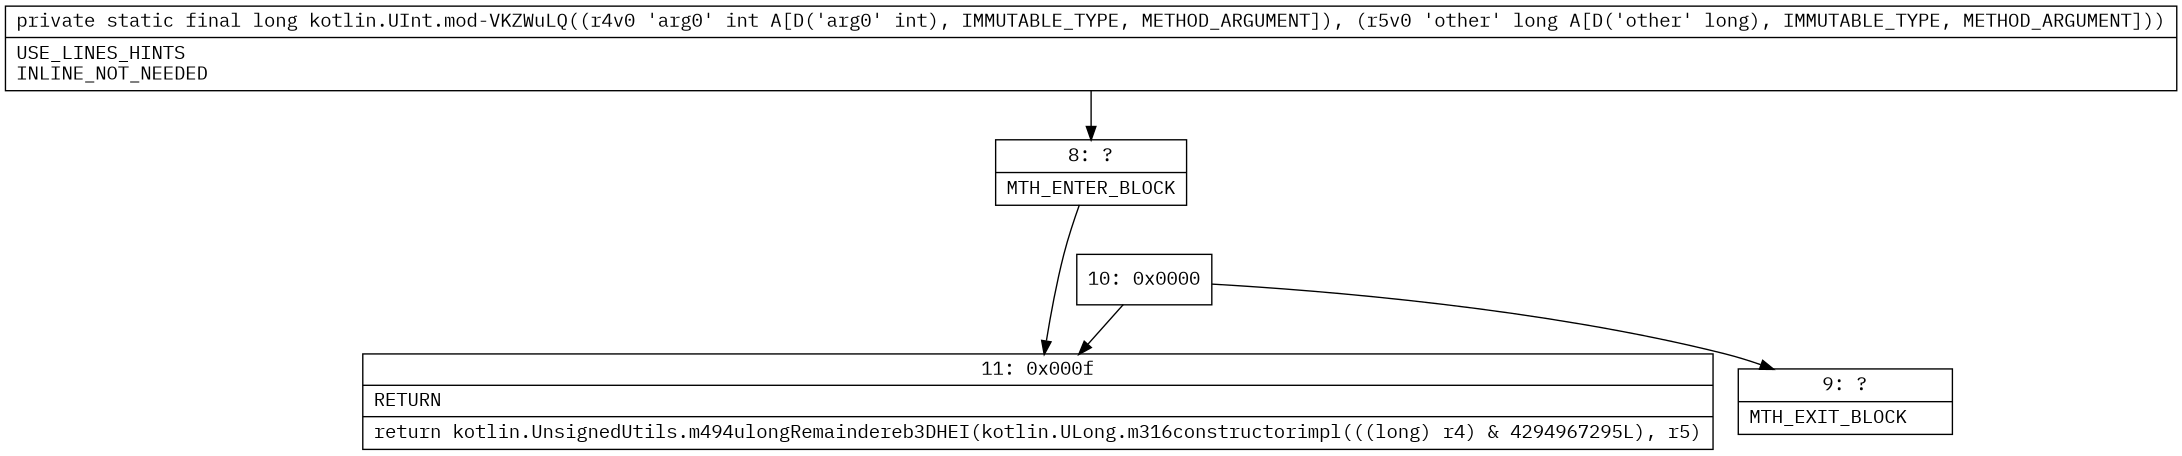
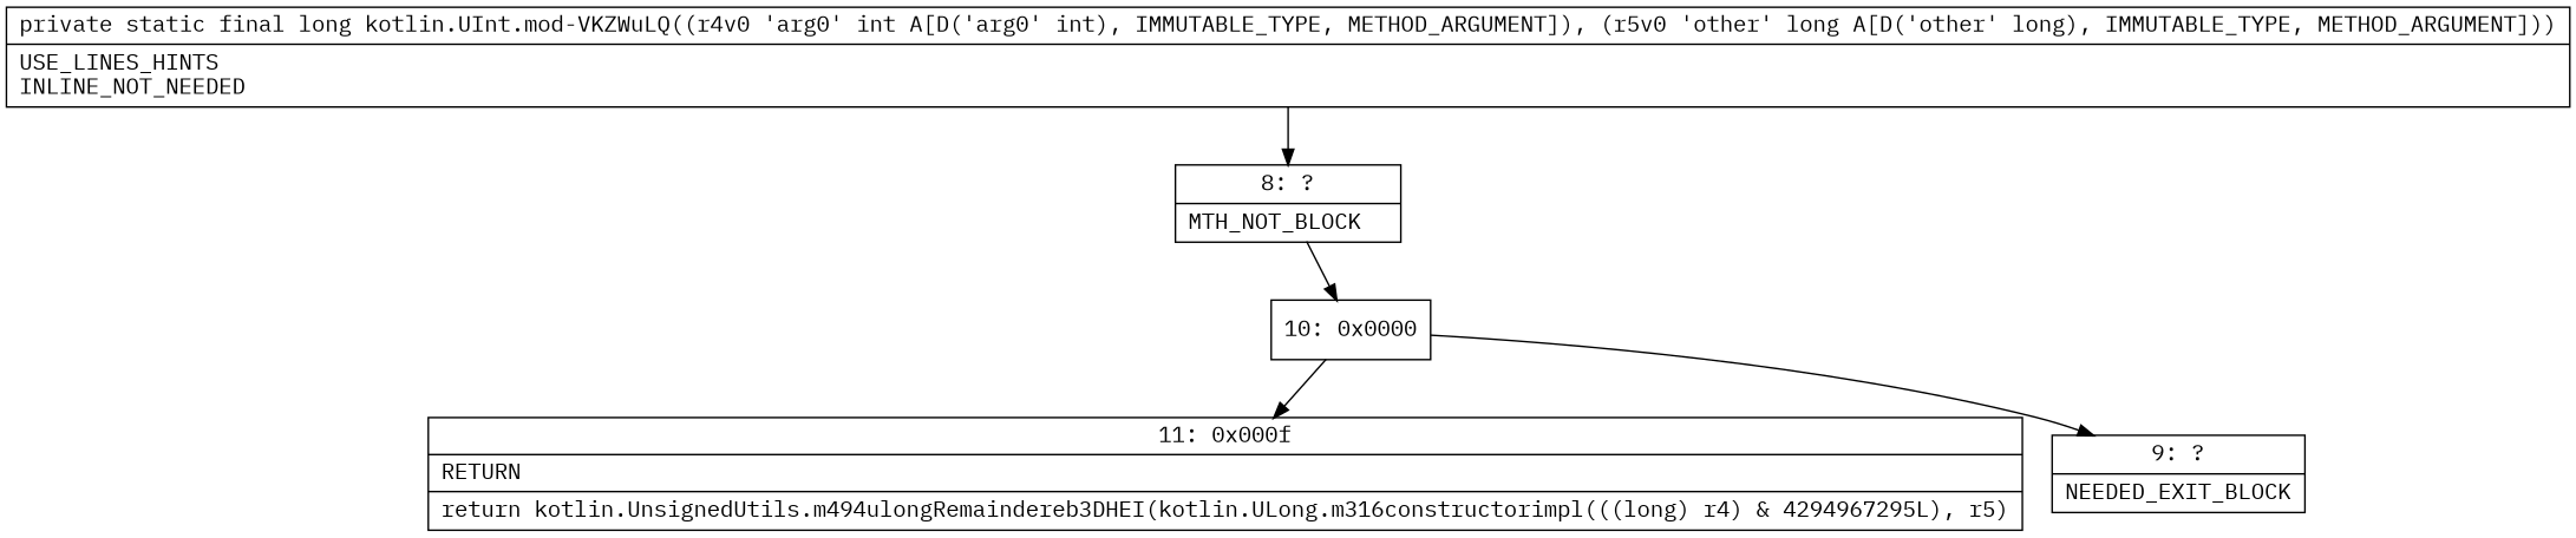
  digraph {
    fontname="IBM Plex Mono"
    node [fontname="IBM Plex Mono" shape=record]
    edge [fontname="IBM Plex Mono"]
-   n1 [label="{8\:\ ?|MTH_ENTER_BLOCK\l}"]
+   n1 [label="{8\:\ ?|MTH_NOT_BLOCK\l}"]
    n2 [label="{10\:\ 0x0000}"]
    n3 [label="{11\:\ 0x000f|RETURN\l|return kotlin.UnsignedUtils.m494ulongRemaindereb3DHEI(kotlin.ULong.m316constructorimpl(((long) r4) & 4294967295L), r5)\l}"]
-   n4 [label="{9\:\ ?|MTH_EXIT_BLOCK\l}"]
+   n4 [label="{9\:\ ?|NEEDED_EXIT_BLOCK\l}"]
    n5 [label="{private static final long kotlin.UInt.mod\-VKZWuLQ((r4v0 'arg0' int A[D('arg0' int), IMMUTABLE_TYPE, METHOD_ARGUMENT]), (r5v0 'other' long A[D('other' long), IMMUTABLE_TYPE, METHOD_ARGUMENT]))  | USE_LINES_HINTS\lINLINE_NOT_NEEDED\l}"]
-   n1 -> n3
+   n1 -> n2
    n2 -> n3
    n2 -> n4
    n5 -> n1
  }
